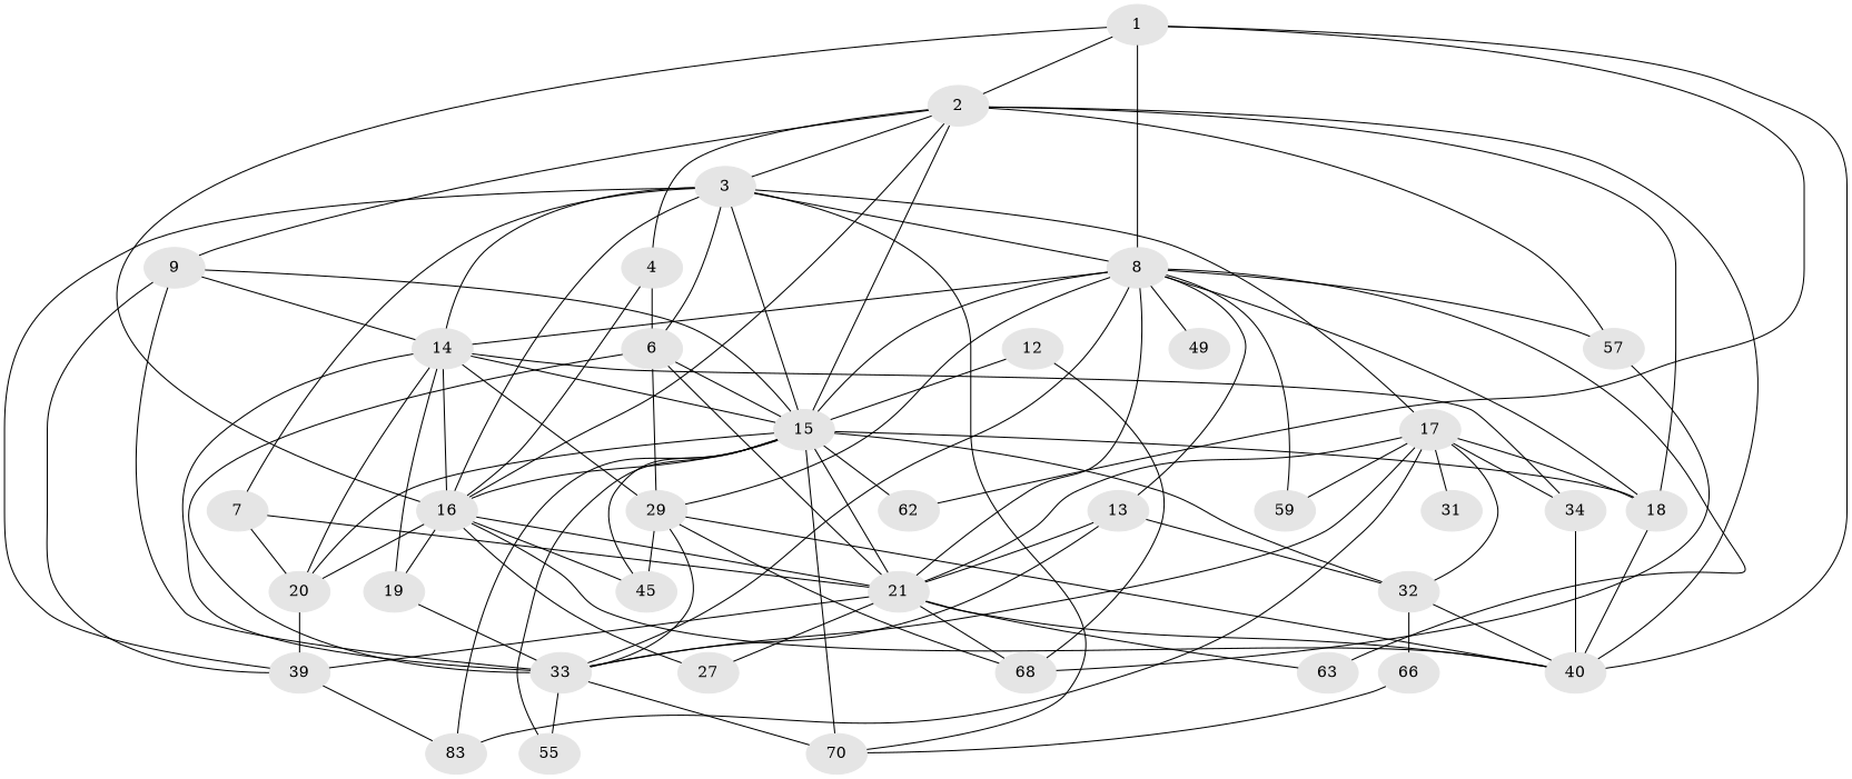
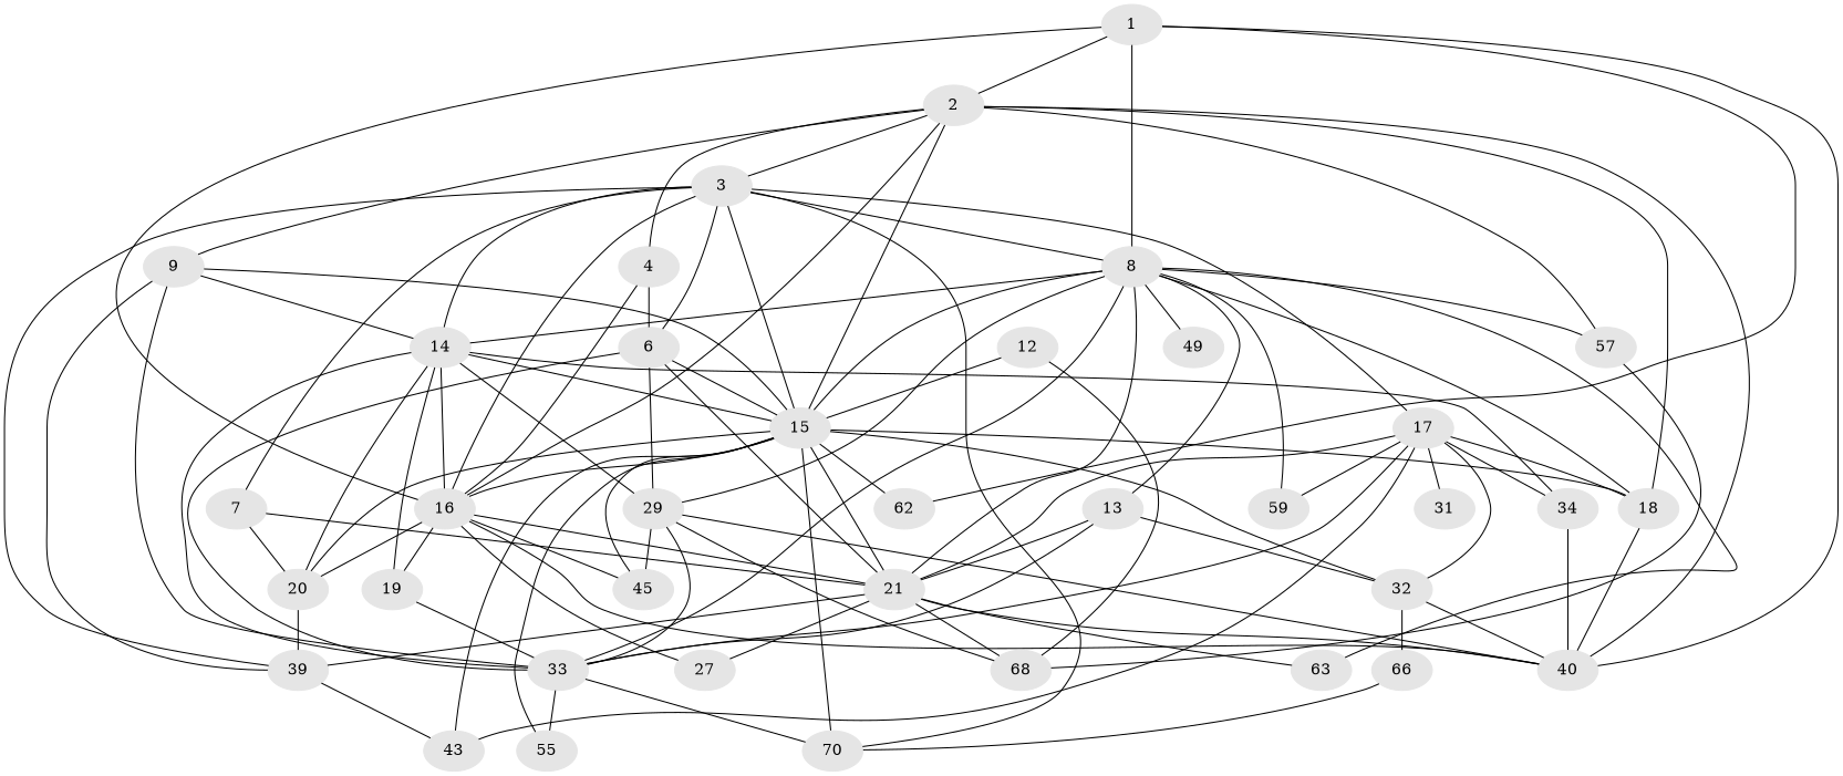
  graph {
    node [color=gray90 style=filled]
    2 [super="+25+5"]
    16 [super="+52+38+61"]
    40 [super="+60"]
    3 [super="+11+51"]
    4
    9 [super="+22"]
    15 [super="+36+26"]
    18 [super="+72"]
    57
    1
    8 [super="+64+35"]
    62
    14 [super="+30+44"]
    21 [super="+28+56"]
    29 [super="+48"]
    33 [super="+50+37"]
    13 [super="+41"]
    49
    59
    63
    20 [super="+46"]
    19
    45 [super="+53"]
    27
    6 [super="+73+10"]
    7 [super="+67"]
    17 [super="+47+24"]
    39 [super="+74"]
    70
    32
-   43 [label=83]
+   43
    55
    68
    34
    31
    12
    66
    2 -- 16
    2 -- 40 [weight=2]
    2 -- 3
    2 -- 4
    2 -- 9
    2 -- 15
    2 -- 18
    2 -- 57
    16 -- 40
    16 -- 21
    16 -- 20
    16 -- 19
    16 -- 45
    16 -- 27
    3 -- 16
    3 -- 15
    3 -- 8
    3 -- 14
    3 -- 6
    3 -- 7
    3 -- 17
    3 -- 39
    3 -- 70
    4 -- 16
    4 -- 6
    9 -- 15
    9 -- 14
    9 -- 33
    9 -- 39
    15 -- 16
    15 -- 18
    15 -- 62
    15 -- 21 [weight=3]
    15 -- 20
    15 -- 45
    15 -- 70 [weight=2]
    15 -- 32
    15 -- 43
    15 -- 55
    18 -- 40
    57 -- 68
    1 -- 2
    1 -- 16
    1 -- 40
    1 -- 8
    1 -- 62
    8 -- 15 [weight=2]
    8 -- 18
    8 -- 57
    8 -- 14
    8 -- 21
    8 -- 29
    8 -- 33
    8 -- 13
    8 -- 49
    8 -- 59
    8 -- 63
    14 -- 16
    14 -- 15
    14 -- 29
    14 -- 33
    14 -- 20
    14 -- 19
    14 -- 34
    21 -- 40
    21 -- 63
    21 -- 27
    21 -- 39
    21 -- 68
    29 -- 40
    29 -- 33
    29 -- 45
    29 -- 68
    33 -- 70
    33 -- 55
    13 -- 21
    13 -- 33
    13 -- 32
    20 -- 39
    19 -- 33
    6 -- 15
    6 -- 21
    6 -- 29
    6 -- 33 [weight=2]
    7 -- 21
    7 -- 20 [weight=2]
    17 -- 18
    17 -- 21
    17 -- 33
    17 -- 59
    17 -- 32
    17 -- 43
    17 -- 34
    17 -- 31 [weight=2]
    39 -- 43
    32 -- 40
    32 -- 66
    34 -- 40
    12 -- 15
    12 -- 68
    66 -- 70
  }
